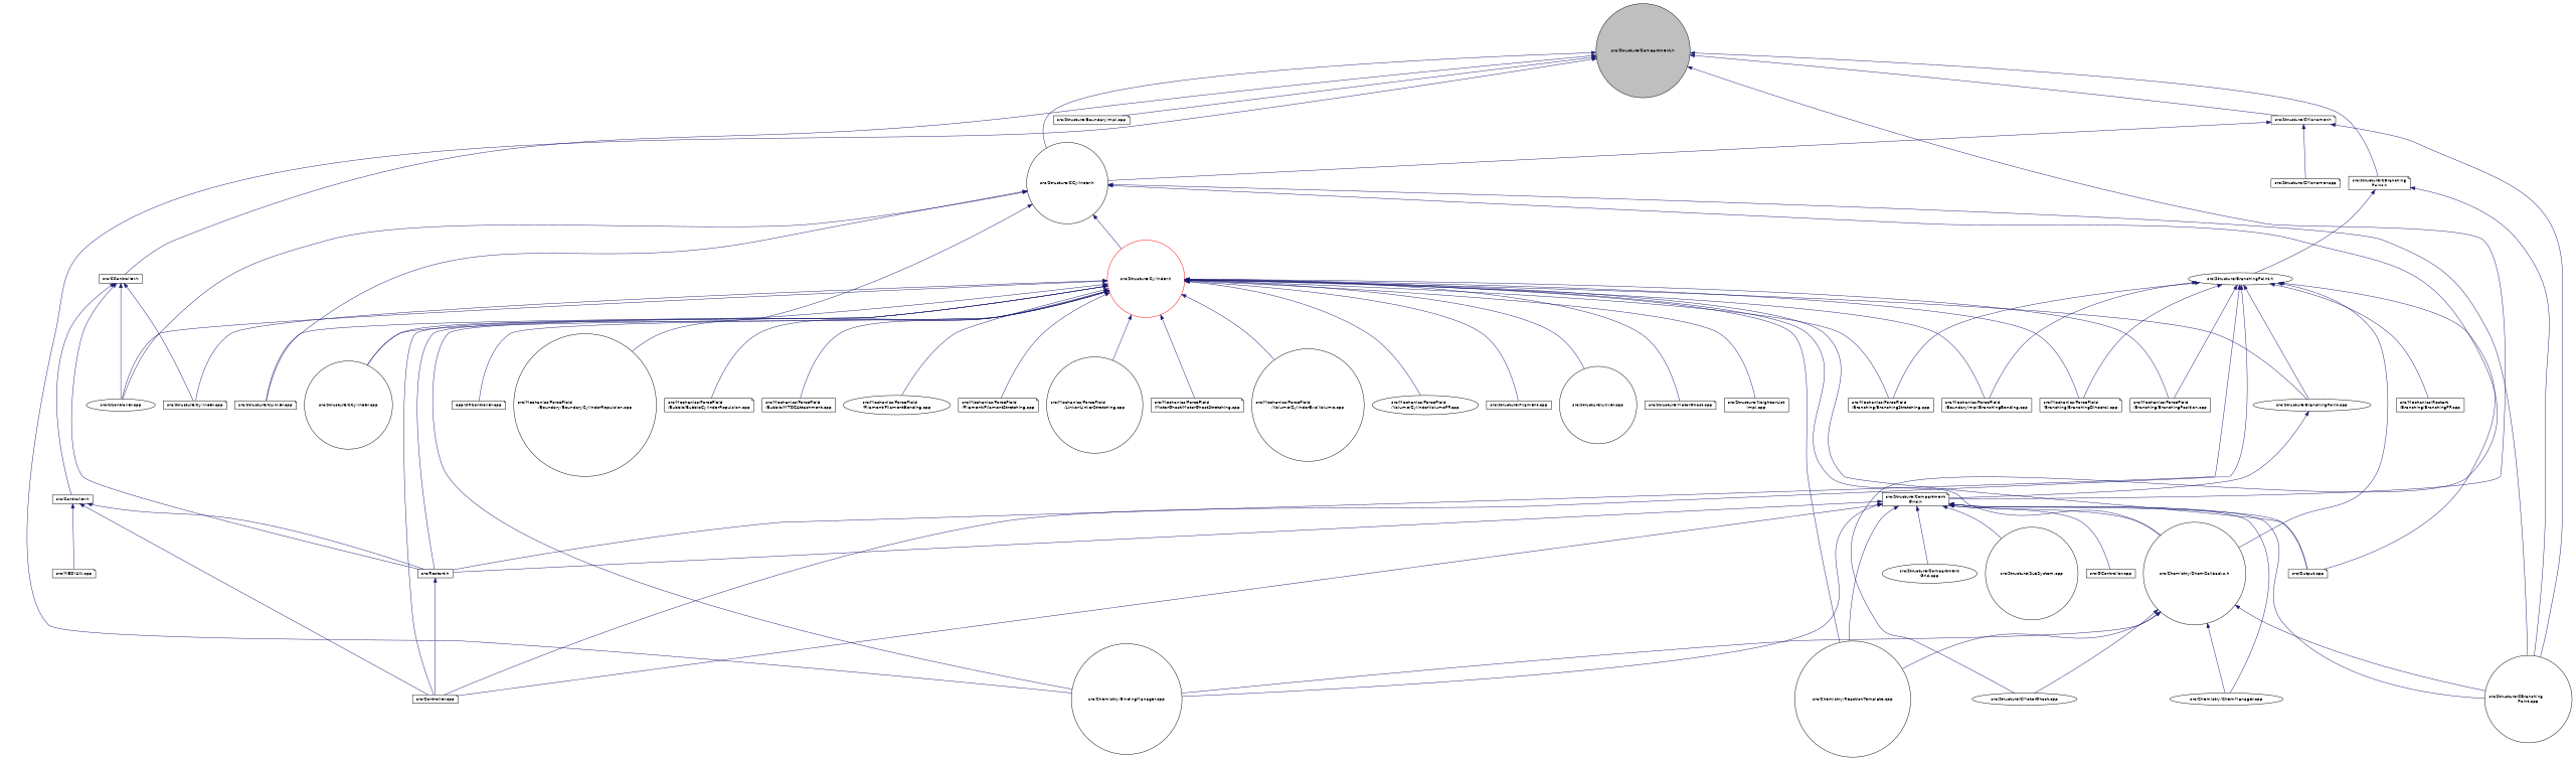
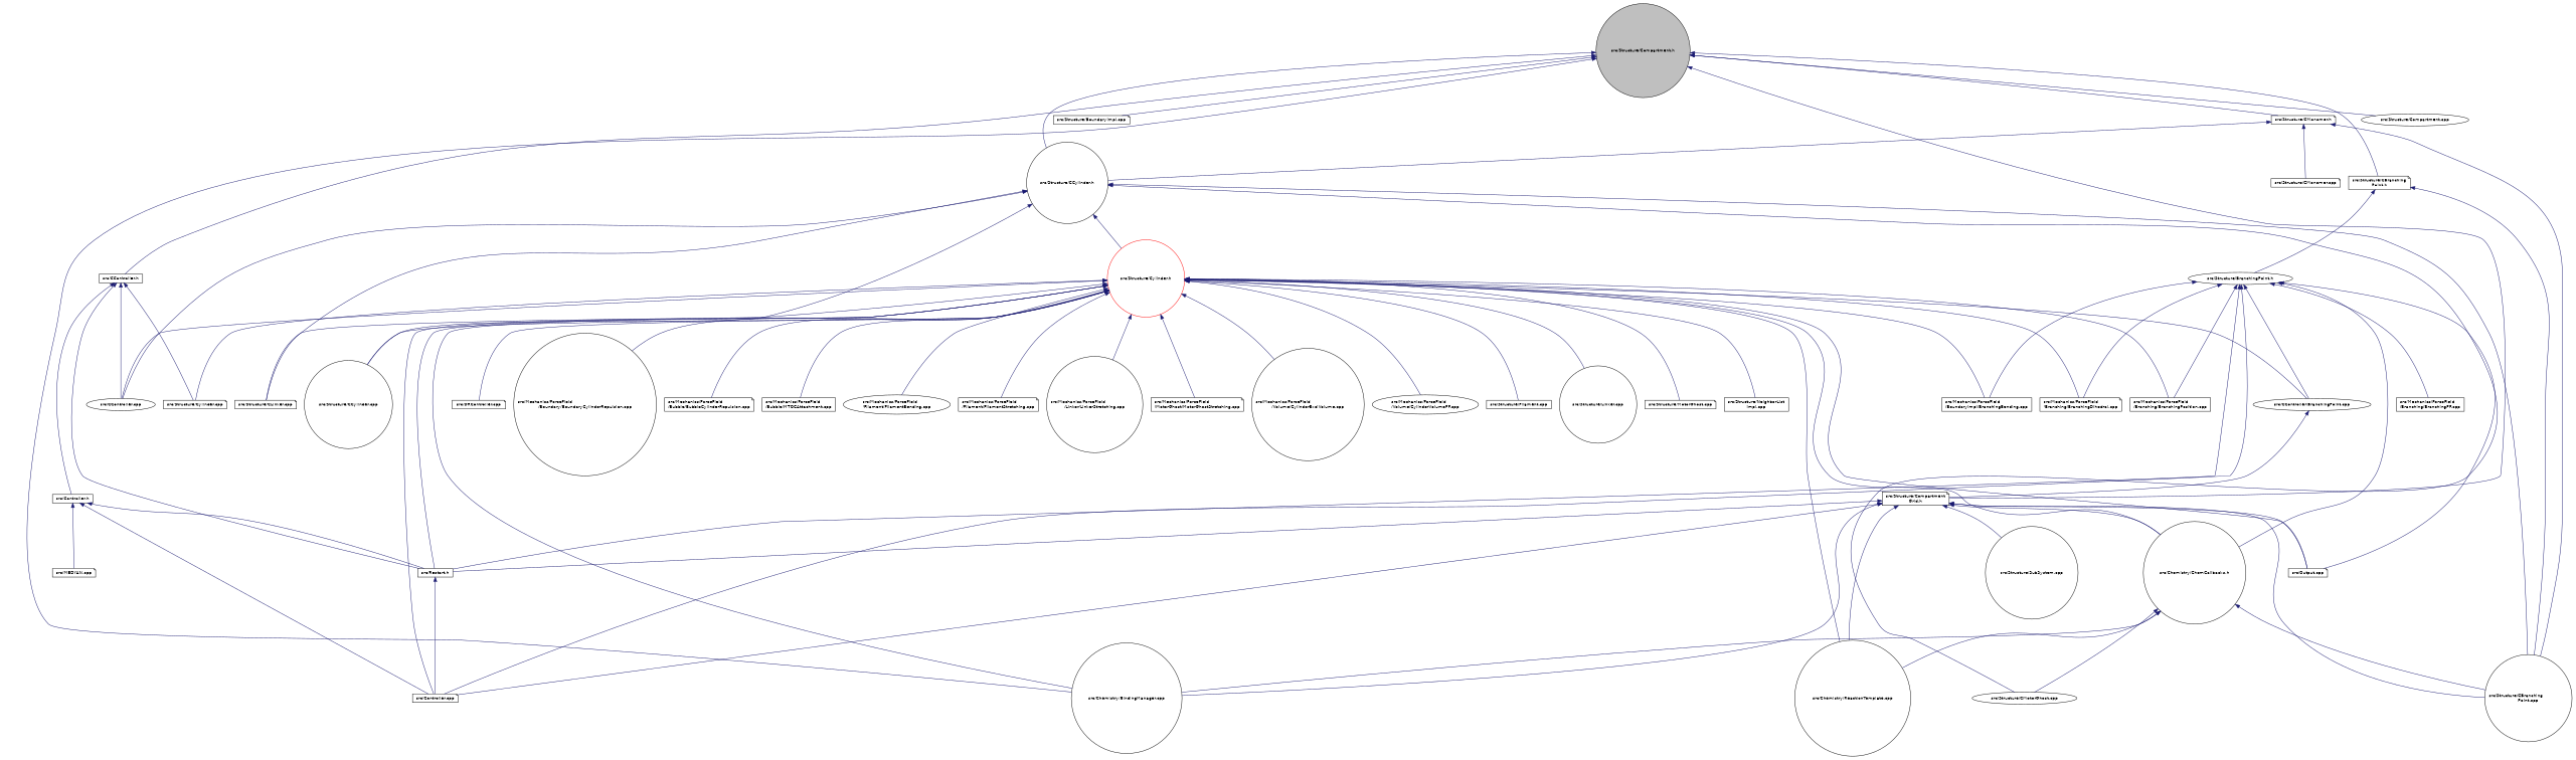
  digraph {
    node [color=black fillcolor=white fontname=Helvetica fontsize=10 shape=note style=filled]
    edge [color=midnightblue dir=back fontname=Helvetica fontsize=10 labelfontname=Helvetica labelfontsize=10 style=solid]
    n1 [fillcolor=grey75 fontcolor=black height=0.2 label="src/Structure/Compartment.h" shape=circle width=0.4]
    n2 [height=0.2 label="src/CController.h" shape=box width=0.4]
    n3 [height=0.2 label="src/Chemistry/BindingManager.cpp" shape=circle width=0.4]
    n4 [height=0.2 label="src/Structure/BoundaryImpl.cpp" width=0.4]
    n5 [height=0.2 label="src/Structure/CBranching\lPoint.h" width=0.4]
    n6 [height=0.2 label="src/Structure/CMonomer.h" width=0.4]
    n7 [height=0.2 label="src/Structure/CCylinder.h" shape=circle width=0.4]
    n8 [height=0.2 label="src/Structure/Compartment\lGrid.h" width=0.4]
+   n9 [height=0.2 label="src/Structure/Compartment.cpp" shape=ellipse width=0.4]
    n10 [height=0.2 label="src/CController.cpp" shape=ellipse width=0.4]
    n11 [height=0.2 label="src/Controller.h" shape=box width=0.4]
    n12 [height=0.2 label="src/Restart.h" shape=box width=0.4]
    n13 [height=0.2 label="src/Structure/Cylinder.cpp" width=0.4]
    n14 [height=0.2 label="src/Structure/BranchingPoint.h" shape=ellipse width=0.4]
    n15 [height=0.2 label="src/Structure/CBranching\lPoint.cpp" shape=circle width=0.4]
    n16 [height=0.2 label="src/Structure/CMonomer.cpp" width=0.4]
    n17 [height=0.2 label="src/Structure/CLinker.cpp" width=0.4]
    n18 [height=0.2 label="src/Structure/CMotorGhost.cpp" shape=ellipse width=0.4]
    n19 [color=red height=0.2 label="src/Structure/Cylinder.h" shape=circle width=0.4]
    n20 [height=0.2 label="src/Structure/CCylinder.cpp" shape=circle width=0.4]
    n21 [height=0.2 label="src/Controller.cpp" width=0.4]
    n22 [height=0.2 label="src/Chemistry/ChemCallbacks.h" shape=circle width=0.4]
    n23 [height=0.2 label="src/Output.cpp" width=0.4]
-   n24 [height=0.2 label="src/Chemistry/ChemManager.cpp" shape=ellipse width=0.4]
    n25 [height=0.2 label="src/Chemistry/ReactionTemplate.cpp" shape=circle width=0.4]
-   n26 [height=0.2 label="src/GController.cpp" shape=box width=0.4]
-   n27 [height=0.2 label="src/Structure/Compartment\lGrid.cpp" shape=ellipse width=0.4]
    n28 [height=0.2 label="src/Structure/SubSystem.cpp" shape=circle width=0.4]
    n29 [height=0.2 label="src/MEDYAN.cpp" width=0.4]
    n30 [height=0.2 label="src/Mechanics/ForceField\l/BoundaryImpl/BranchingBending.cpp" shape=box width=0.4]
    n31 [height=0.2 label="src/Mechanics/ForceField\l/Branching/BranchingDihedral.cpp" width=0.4]
-   n32 [height=0.2 label="src/Mechanics/Restart\l/Branching/BranchingFF.cpp" shape=box width=0.4]
+   n32 [height=0.2 label="src/Mechanics/ForceField\l/Branching/BranchingFF.cpp" shape=box width=0.4]
    n33 [height=0.2 label="src/Mechanics/ForceField\l/Branching/BranchingPosition.cpp" shape=box width=0.4]
-   n34 [height=0.2 label="src/Mechanics/ForceField\l/Branching/BranchingStretching.cpp" shape=box width=0.4]
-   n35 [height=0.2 label="src/Structure/BranchingPoint.cpp" shape=ellipse width=0.4]
-   n36 [height=0.2 label="cpp/DRController.cpp" width=0.4]
+   n35 [height=0.2 label="src/CController/BranchingPoint.cpp" shape=ellipse width=0.4]
+   n36 [height=0.2 label="src/DRController.cpp" width=0.4]
    n37 [height=0.2 label="src/Mechanics/ForceField\l/Boundary/BoundaryCylinderRepulsion.cpp" shape=circle width=0.4]
    n38 [height=0.2 label="src/Mechanics/ForceField\l/Bubble/BubbleCylinderRepulsion.cpp" width=0.4]
    n39 [height=0.2 label="src/Mechanics/ForceField\l/Bubble/MTOCAttachment.cpp" shape=box width=0.4]
    n40 [height=0.2 label="src/Mechanics/ForceField\l/Filament/FilamentBending.cpp" shape=ellipse width=0.4]
    n41 [height=0.2 label="src/Mechanics/ForceField\l/Filament/FilamentStretching.cpp" width=0.4]
    n42 [height=0.2 label="src/Mechanics/ForceField\l/Linker/LinkerStretching.cpp" shape=circle width=0.4]
    n43 [height=0.2 label="src/Mechanics/ForceField\l/MotorGhost/MotorGhostStretching.cpp" width=0.4]
    n44 [height=0.2 label="src/Mechanics/ForceField\l/Volume/CylinderExclVolume.cpp" shape=circle width=0.4]
    n45 [height=0.2 label="src/Mechanics/ForceField\l/Volume/CylinderVolumeFF.cpp" shape=ellipse width=0.4]
    n46 [height=0.2 label="src/Structure/Filament.cpp" shape=box width=0.4]
    n47 [height=0.2 label="src/Structure/Linker.cpp" shape=circle width=0.4]
    n48 [height=0.2 label="src/Structure/MotorGhost.cpp" width=0.4]
    n49 [height=0.2 label="src/Structure/NeighborList\lImpl.cpp" shape=box width=0.4]
    n1 -> n2
    n1 -> n3
    n1 -> n4
    n1 -> n5
    n1 -> n6
    n1 -> n7
    n1 -> n8
+   n1 -> n9
    n2 -> n10
    n2 -> n11
    n2 -> n12
    n2 -> n13
    n5 -> n14
    n5 -> n15
    n6 -> n7
    n6 -> n15
    n6 -> n16
    n7 -> n10
    n7 -> n15
    n7 -> n17
    n7 -> n18
    n7 -> n19
    n7 -> n20
    n8 -> n3
    n8 -> n12
    n8 -> n15
    n8 -> n21
    n8 -> n22
    n8 -> n23
-   n8 -> n24
    n8 -> n25
-   n8 -> n26
-   n8 -> n27
    n8 -> n28
    n11 -> n12
    n11 -> n21
    n11 -> n29
    n12 -> n21
    n14 -> n12
    n14 -> n21
    n14 -> n22
    n14 -> n23
    n14 -> n30
    n14 -> n31
    n14 -> n32
    n14 -> n33
-   n14 -> n34
    n14 -> n35
    n19 -> n3
    n19 -> n10
    n19 -> n12
    n19 -> n13
    n19 -> n17
    n19 -> n20
    n19 -> n21
    n19 -> n22
    n19 -> n23
    n19 -> n25
    n19 -> n30
    n19 -> n31
    n19 -> n33
-   n19 -> n34
    n19 -> n35
    n19 -> n36
    n19 -> n37
    n19 -> n38
    n19 -> n39
    n19 -> n40
    n19 -> n41
    n19 -> n42
    n19 -> n43
    n19 -> n44
    n19 -> n45
    n19 -> n46
    n19 -> n47
    n19 -> n48
    n19 -> n49
    n22 -> n3
    n22 -> n15
    n22 -> n18
-   n22 -> n24
    n22 -> n25
    n35 -> n8
  }
